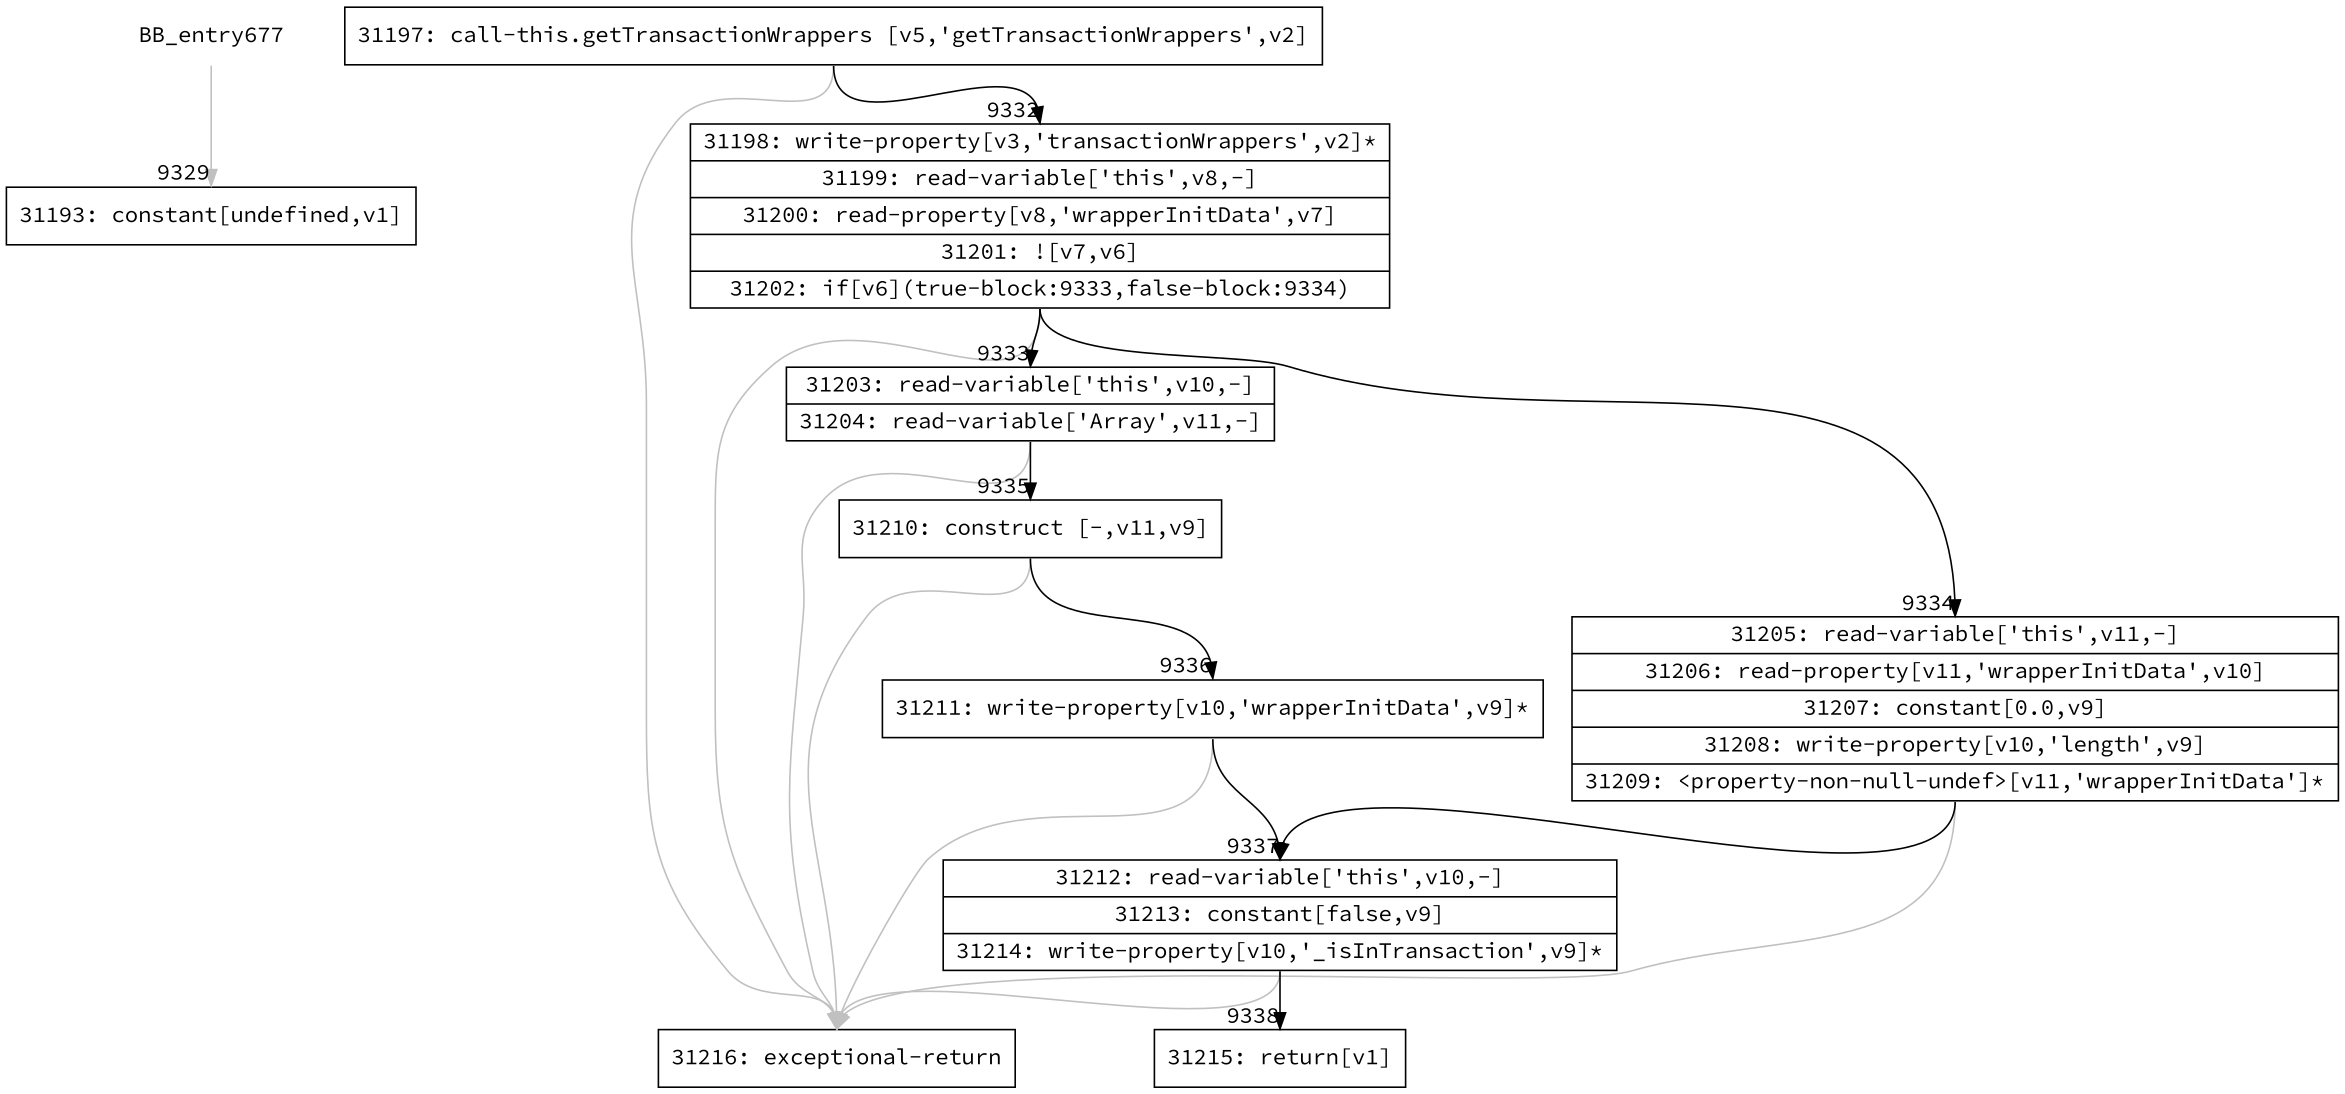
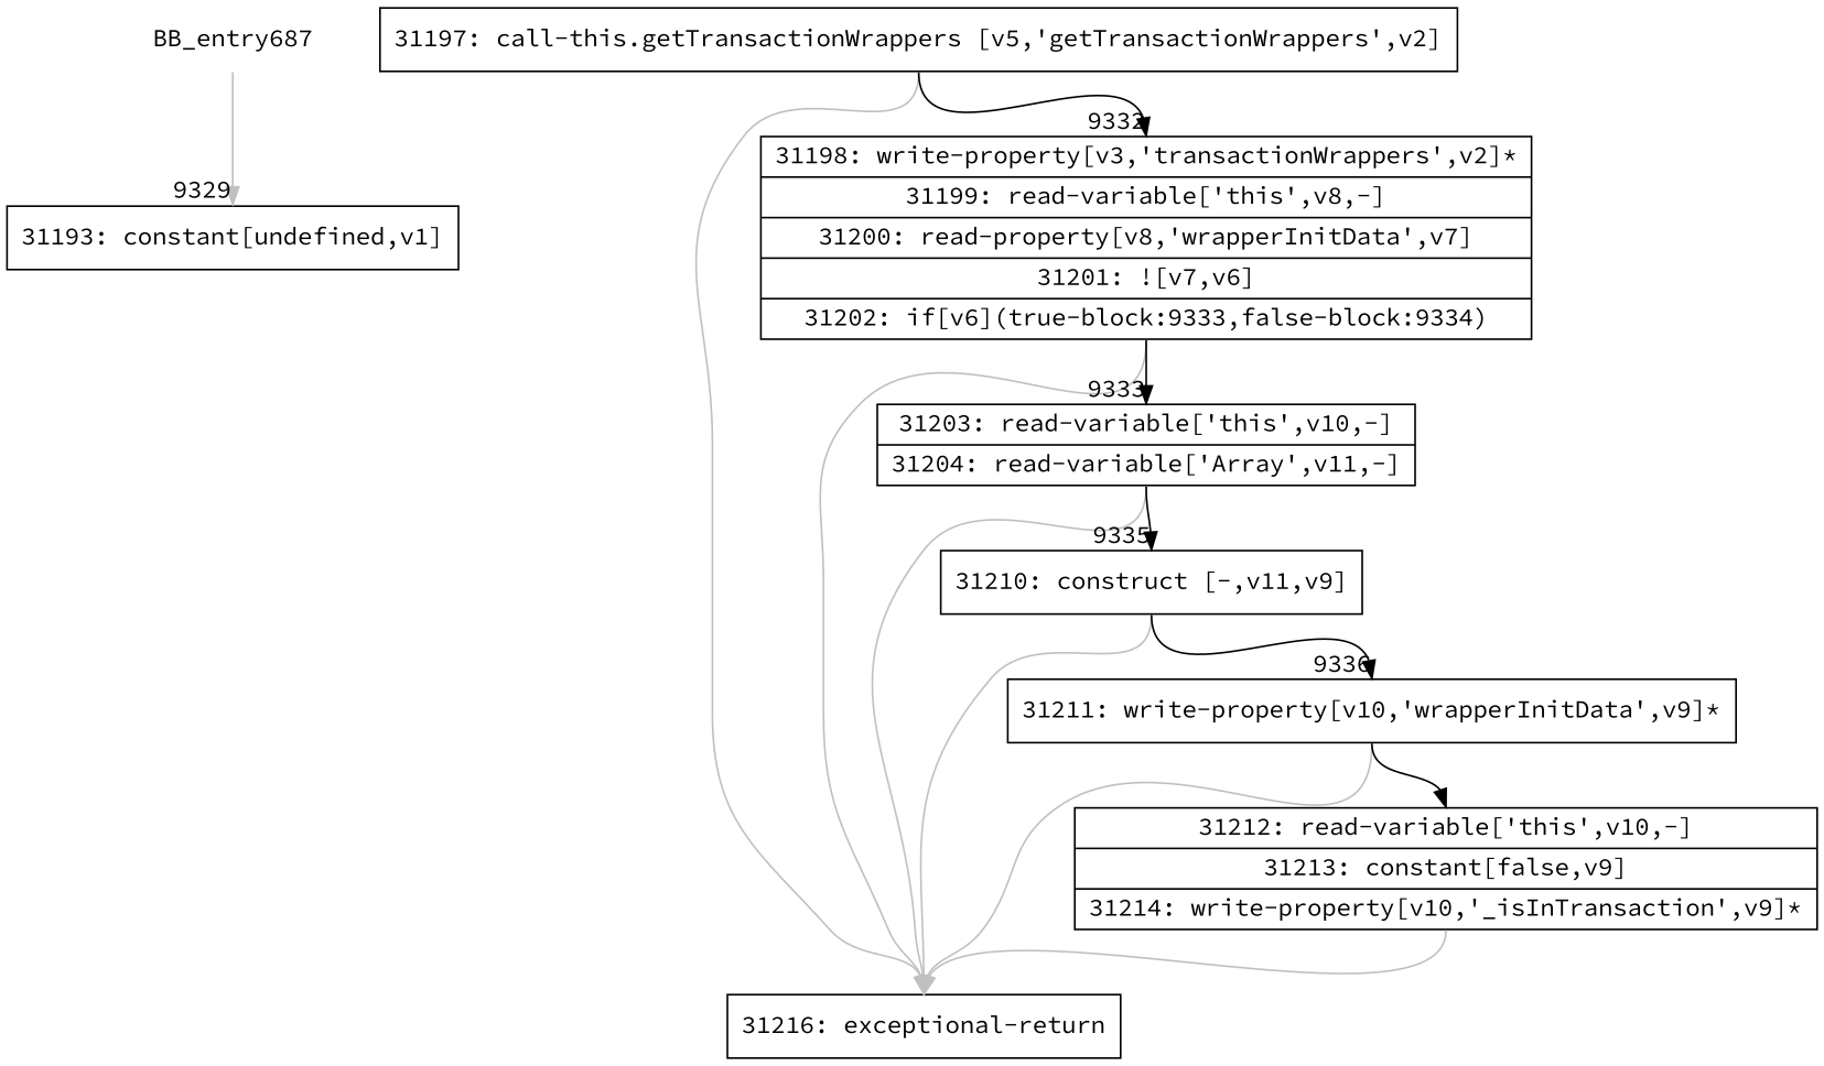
  digraph {
    fontname="Source Code Pro"
    rankdir=TD
    node [fontname="Source Code Pro" shape=record]
    edge [fontname="Source Code Pro" headport=n tailport=s]
-   BB_entry687 [shape=none label=BB_entry677]
+   BB_entry687 [shape=none]
    n2 [label="{31193: constant[undefined,v1]}"]
    n3 [label="{31197: call-this.getTransactionWrappers [v5,'getTransactionWrappers',v2]}"]
    n4 [label="{31216: exceptional-return}"]
    n5 [label="{31198: write-property[v3,'transactionWrappers',v2]*|31199: read-variable['this',v8,-]|31200: read-property[v8,'wrapperInitData',v7]|31201: ![v7,v6]|31202: if[v6](true-block:9333,false-block:9334)}"]
    n6 [label="{31203: read-variable['this',v10,-]|31204: read-variable['Array',v11,-]}"]
-   n7 [label="{31205: read-variable['this',v11,-]|31206: read-property[v11,'wrapperInitData',v10]|31207: constant[0.0,v9]|31208: write-property[v10,'length',v9]|31209: \<property-non-null-undef\>[v11,'wrapperInitData']*}"]
    n8 [label="{31210: construct [-,v11,v9]}"]
    n9 [label="{31212: read-variable['this',v10,-]|31213: constant[false,v9]|31214: write-property[v10,'_isInTransaction',v9]*}"]
    n10 [label="{31211: write-property[v10,'wrapperInitData',v9]*}"]
-   n11 [label="{31215: return[v1]}"]
    BB_entry687 -> n2 [color=gray headlabel="    9329"]
    n3 -> n4 [color=gray]
    n3 -> n5 [headlabel="      9332"]
    n5 -> n4 [color=gray]
    n5 -> n6 [headlabel="      9333"]
-   n5 -> n7 [headlabel="      9334"]
    n6 -> n4 [color=gray]
    n6 -> n8 [headlabel="      9335"]
-   n7 -> n4 [color=gray]
-   n7 -> n9 [headlabel="      9337"]
    n8 -> n4 [color=gray]
    n8 -> n10 [headlabel="      9336"]
    n9 -> n4 [color=gray]
-   n9 -> n11 [headlabel="      9338"]
    n10 -> n4 [color=gray]
    n10 -> n9
  }
